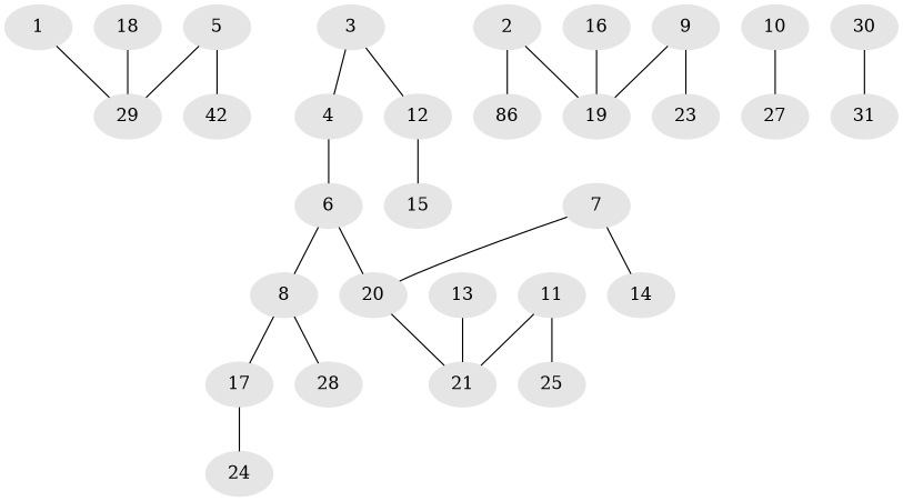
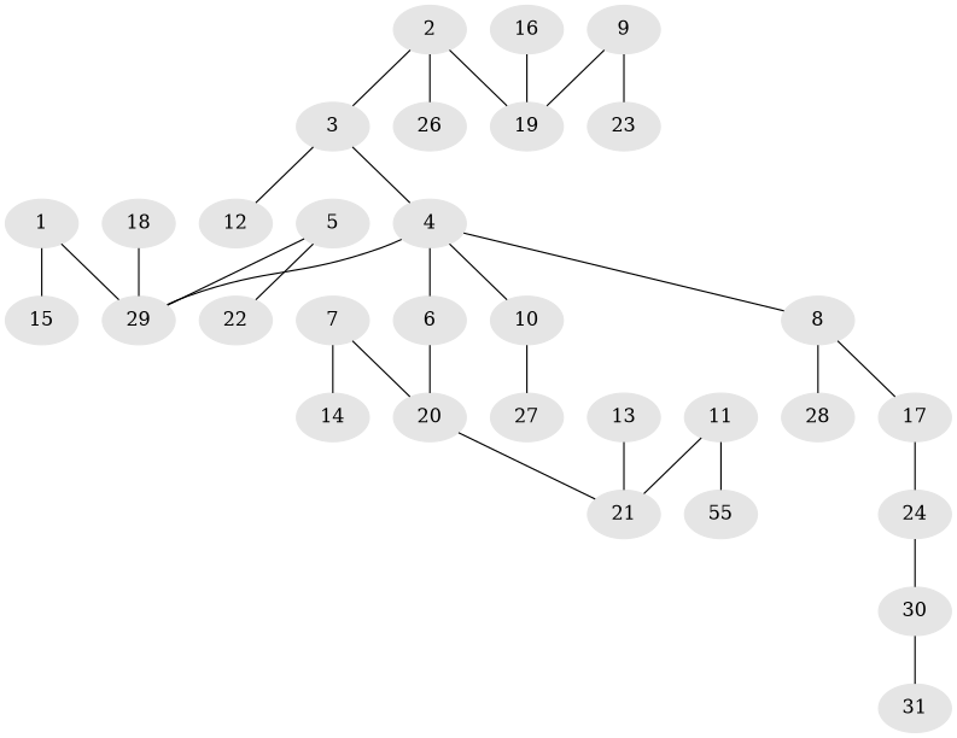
  graph {
    node [color=gray90 style=filled]
    edge [weight=1.0]
    1
    15
    29
    2
    3
    19
-   26 [label=86]
+   26
    4
    12
    6
    10
    8
    20
    27
    5
-   22 [label=42]
+   22
    17
    28
    21
    7
    14
    24
    9
    23
    11
-   25
+   25 [label=55]
    13
    16
    30
    18
    31
-   12 -- 15
+   1 -- 15
    1 -- 29
+   2 -- 3
    2 -- 19
    2 -- 26
    3 -- 4
    3 -- 12
+   4 -- 29
    4 -- 6
-   6 -- 8
+   4 -- 10
+   4 -- 8
    6 -- 20
    10 -- 27
    8 -- 17
    8 -- 28
    20 -- 21
    5 -- 29
    5 -- 22
    17 -- 24
    7 -- 20
    7 -- 14
+   24 -- 30
    9 -- 19
    9 -- 23
    11 -- 21
    11 -- 25
    13 -- 21
    16 -- 19
    30 -- 31
    18 -- 29
  }
